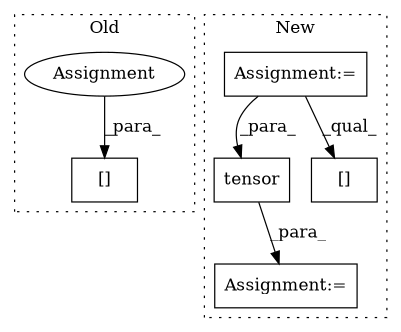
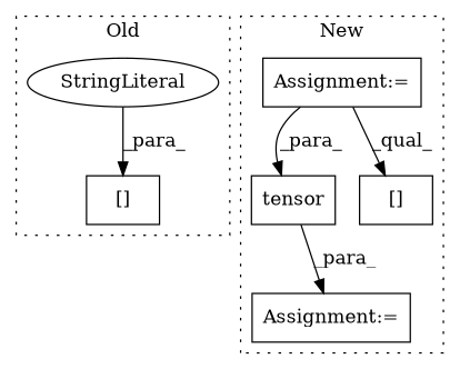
  digraph {
    node [a=2 l="15,1" shape=box]
    n1 [label="[]" s="29079,29126"]
-   n2 [a=45 l=32 label=Assignment s=29094 shape=ellipse]
+   n2 [a=45 l=32 label=StringLiteral s=29094 shape=ellipse]
    n3 [a=32 l="18,-5" label=tensor s="25382,25515"]
    n4 [a=7 l=1 label="Assignment:=" s=25627]
    n5 [a=7 l=3 label="Assignment:=" s=25232]
    n6 [label="[]" s="25755,25782"]
    subgraph cluster_1 {
      label=Old
      style=dotted
      n1
      n2
    }
    subgraph cluster_2 {
      label=New
      style=dotted
      n3
      n4
      n5
      n6
    }
    n2 -> n1 [label=_para_]
    n3 -> n4 [label=_para_]
    n5 -> n3 [label=_para_]
    n5 -> n6 [label=_qual_]
  }
